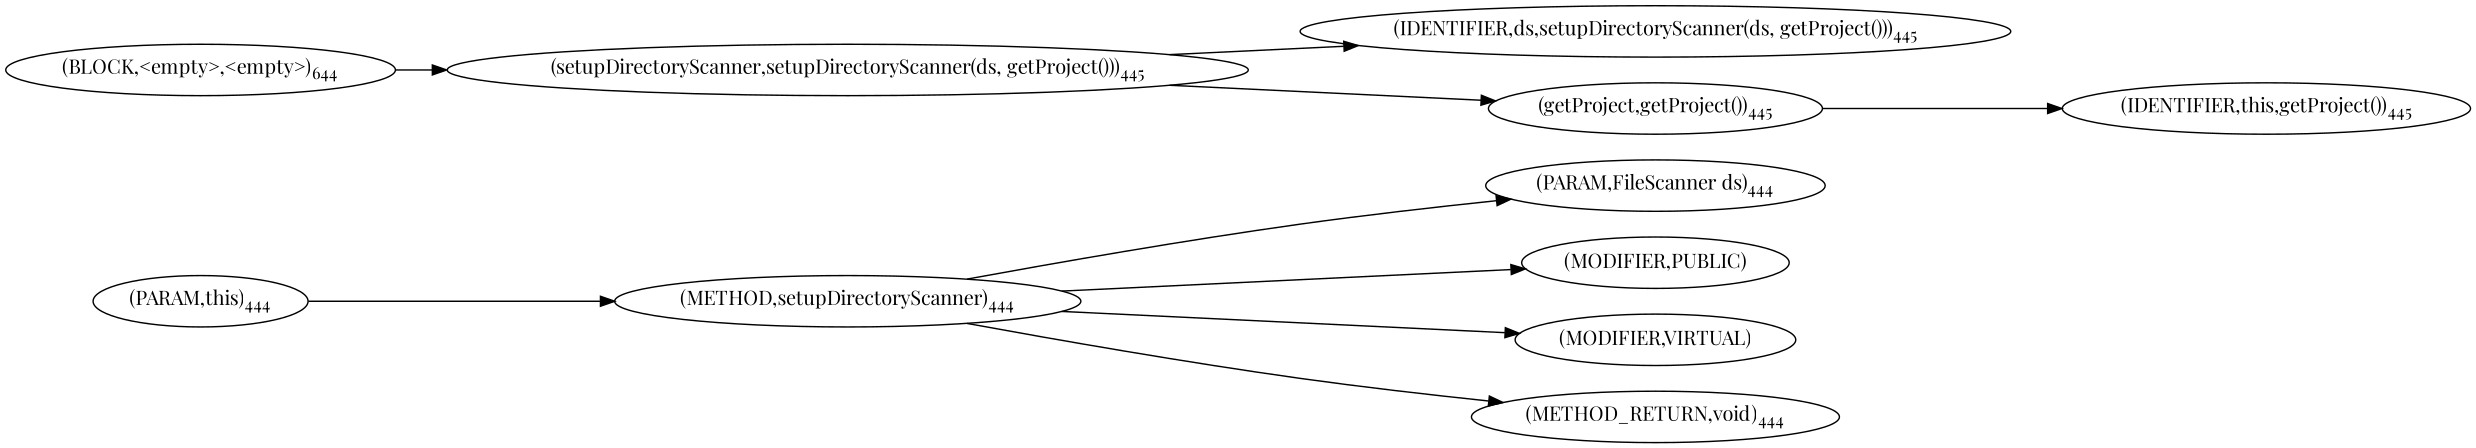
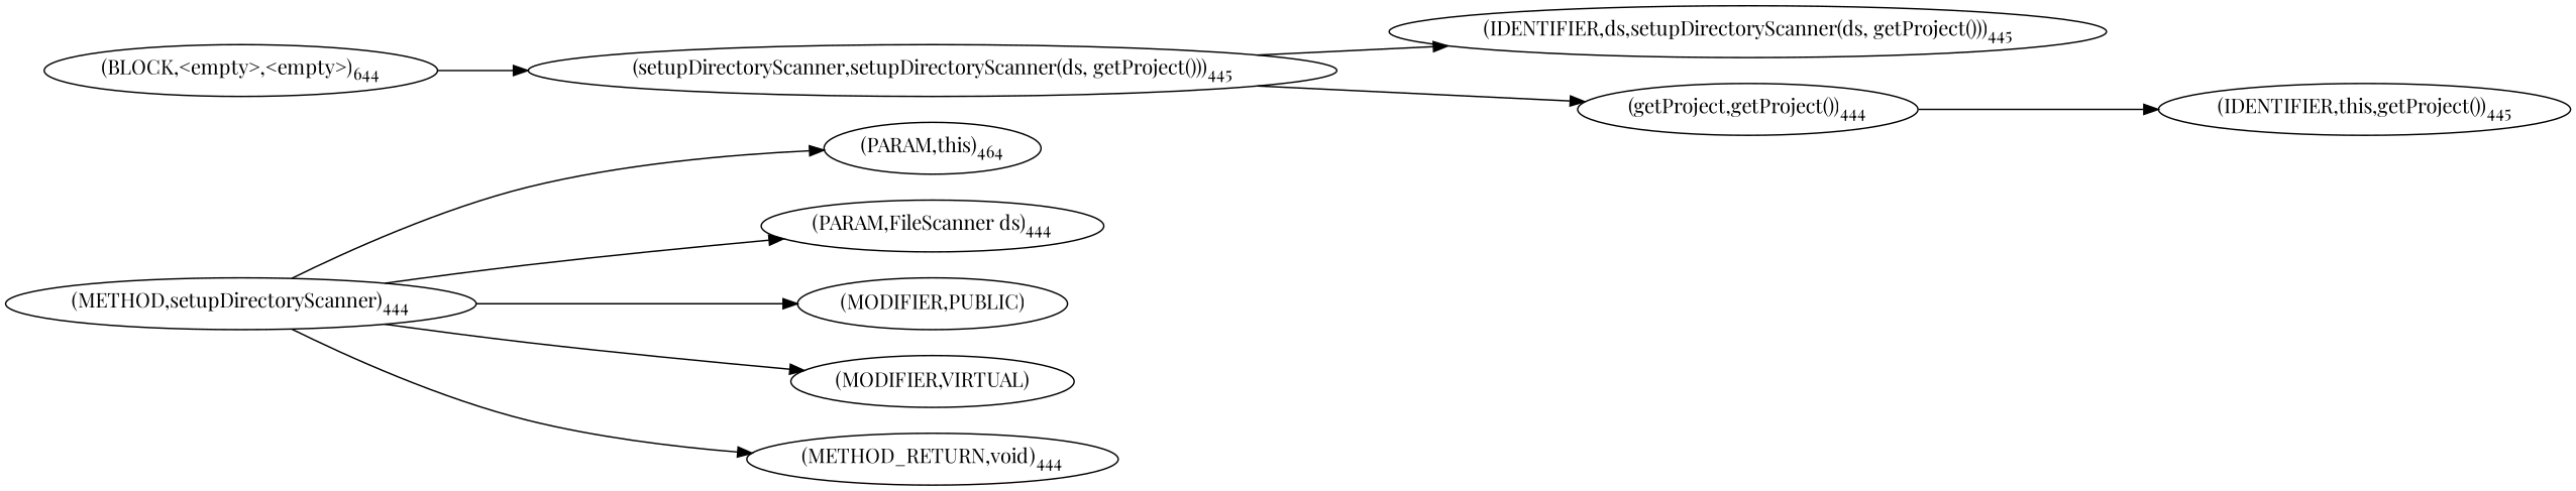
  digraph {
    fontname="Playfair Display"
    rankdir=LR
    node [fontname="Playfair Display"]
    edge [fontname="Playfair Display"]
    n1 [label=<(METHOD,setupDirectoryScanner)<SUB>444</SUB>>]
-   n2 [label=<(PARAM,this)<SUB>444</SUB>>]
+   n2 [label=<(PARAM,this)<SUB>464</SUB>>]
    n3 [label=<(PARAM,FileScanner ds)<SUB>444</SUB>>]
    n4 [label=<(MODIFIER,PUBLIC)>]
    n5 [label=<(MODIFIER,VIRTUAL)>]
    n6 [label=<(METHOD_RETURN,void)<SUB>444</SUB>>]
    n7 [label=<(BLOCK,&lt;empty&gt;,&lt;empty&gt;)<SUB>644</SUB>>]
    n8 [label=<(setupDirectoryScanner,setupDirectoryScanner(ds, getProject()))<SUB>445</SUB>>]
    n9 [label=<(IDENTIFIER,ds,setupDirectoryScanner(ds, getProject()))<SUB>445</SUB>>]
-   n10 [label=<(getProject,getProject())<SUB>445</SUB>>]
+   n10 [label=<(getProject,getProject())<SUB>444</SUB>>]
    n11 [label=<(IDENTIFIER,this,getProject())<SUB>445</SUB>>]
-   n2 -> n1
+   n1 -> n2
    n1 -> n3
    n1 -> n4
    n1 -> n5
    n1 -> n6
    n7 -> n8
    n8 -> n9
    n8 -> n10
    n10 -> n11
  }
